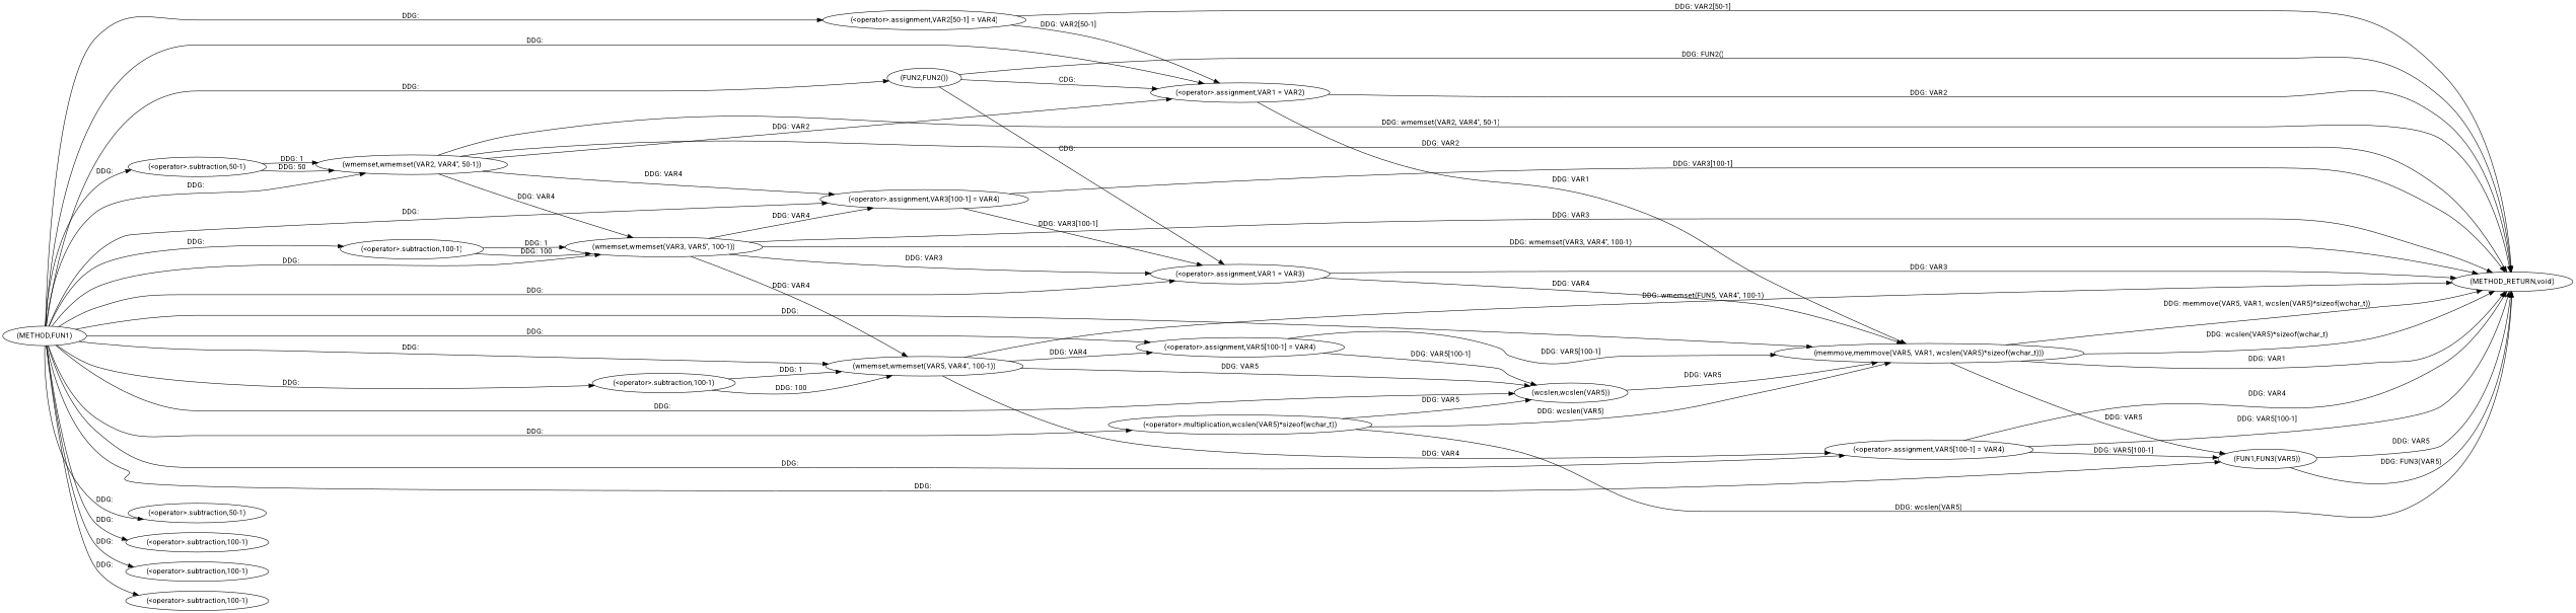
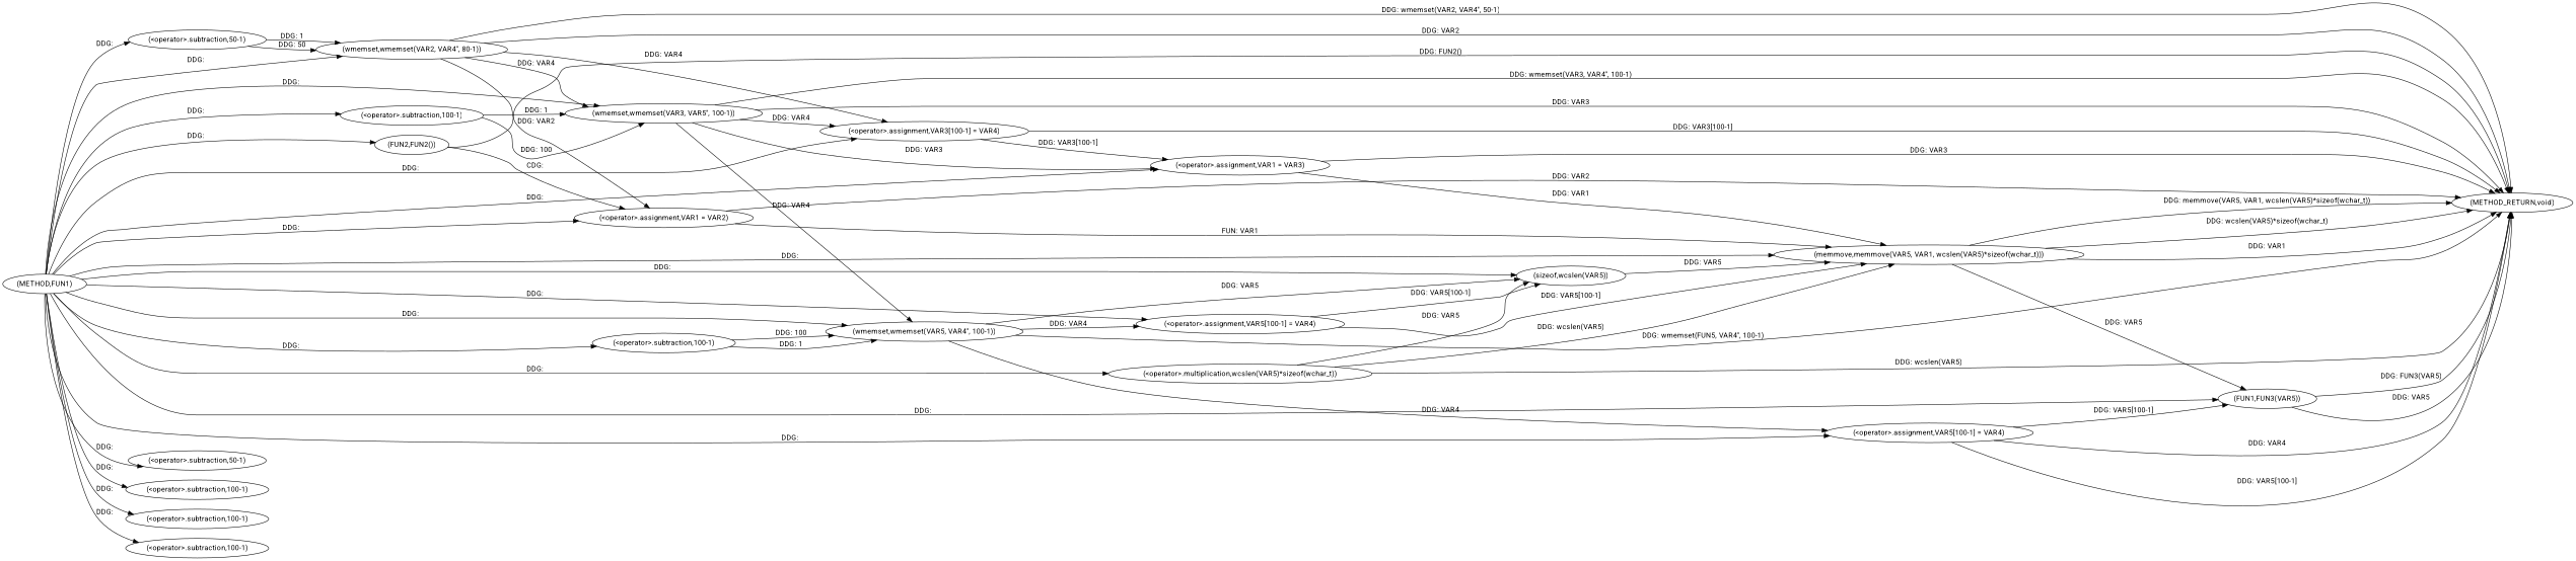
  digraph {
    fontname=Roboto
    rankdir=LR
    node [fontname=Roboto]
    edge [fontname=Roboto]
    n1 [label="(METHOD,FUN1)"]
-   n2 [label="(wmemset,wmemset(VAR2, VAR4'', 50-1))"]
+   n2 [label="(wmemset,wmemset(VAR2, VAR4'', 80-1))"]
    n3 [label="(<operator>.subtraction,50-1)"]
-   n4 [label="(<operator>.assignment,VAR2[50-1] = VAR4)"]
    n5 [label="(<operator>.subtraction,50-1)"]
    n6 [label="(wmemset,wmemset(VAR3, VAR5'', 100-1))"]
    n7 [label="(<operator>.subtraction,100-1)"]
    n8 [label="(<operator>.assignment,VAR3[100-1] = VAR4)"]
    n9 [label="(<operator>.subtraction,100-1)"]
    n10 [label="(FUN2,FUN2())"]
    n11 [label="(<operator>.assignment,VAR1 = VAR2)"]
    n12 [label="(<operator>.assignment,VAR1 = VAR3)"]
    n13 [label="(wmemset,wmemset(VAR5, VAR4'', 100-1))"]
    n14 [label="(<operator>.subtraction,100-1)"]
    n15 [label="(<operator>.assignment,VAR5[100-1] = VAR4)"]
    n16 [label="(<operator>.subtraction,100-1)"]
    n17 [label="(memmove,memmove(VAR5, VAR1, wcslen(VAR5)*sizeof(wchar_t)))"]
    n18 [label="(<operator>.multiplication,wcslen(VAR5)*sizeof(wchar_t))"]
-   n19 [label="(wcslen,wcslen(VAR5))"]
+   n19 [label="(sizeof,wcslen(VAR5))"]
    n20 [label="(<operator>.assignment,VAR5[100-1] = VAR4)"]
    n21 [label="(<operator>.subtraction,100-1)"]
    n22 [label="(FUN1,FUN3(VAR5))"]
    n23 [label="(METHOD_RETURN,void)"]
    n1 -> n2 [label="DDG: "]
    n1 -> n3 [label="DDG: "]
-   n1 -> n4 [label="DDG: "]
    n1 -> n5 [label="DDG: "]
    n1 -> n6 [label="DDG: "]
    n1 -> n7 [label="DDG: "]
    n1 -> n8 [label="DDG: "]
    n1 -> n9 [label="DDG: "]
    n1 -> n10 [label="DDG: "]
    n1 -> n11 [label="DDG: "]
    n1 -> n12 [label="DDG: "]
    n1 -> n13 [label="DDG: "]
    n1 -> n14 [label="DDG: "]
    n1 -> n15 [label="DDG: "]
    n1 -> n16 [label="DDG: "]
    n1 -> n17 [label="DDG: "]
    n1 -> n18 [label="DDG: "]
    n1 -> n19 [label="DDG: "]
    n1 -> n20 [label="DDG: "]
    n1 -> n21 [label="DDG: "]
    n1 -> n22 [label="DDG: "]
    n2 -> n6 [label="DDG: VAR4"]
    n2 -> n8 [label="DDG: VAR4"]
    n2 -> n11 [label="DDG: VAR2"]
    n2 -> n23 [label="DDG: wmemset(VAR2, VAR4'', 50-1)"]
    n2 -> n23 [label="DDG: VAR2"]
    n3 -> n2 [label="DDG: 50"]
    n3 -> n2 [label="DDG: 1"]
-   n4 -> n11 [label="DDG: VAR2[50-1]"]
-   n4 -> n23 [label="DDG: VAR2[50-1]"]
    n6 -> n8 [label="DDG: VAR4"]
    n6 -> n12 [label="DDG: VAR3"]
    n6 -> n13 [label="DDG: VAR4"]
    n6 -> n23 [label="DDG: wmemset(VAR3, VAR4'', 100-1)"]
    n6 -> n23 [label="DDG: VAR3"]
    n7 -> n6 [label="DDG: 100"]
    n7 -> n6 [label="DDG: 1"]
    n8 -> n12 [label="DDG: VAR3[100-1]"]
    n8 -> n23 [label="DDG: VAR3[100-1]"]
    n10 -> n11 [label="CDG: "]
-   n10 -> n12 [label="CDG: "]
    n10 -> n23 [label="DDG: FUN2()"]
-   n11 -> n17 [label="DDG: VAR1"]
+   n11 -> n17 [label="FUN: VAR1"]
    n11 -> n23 [label="DDG: VAR2"]
-   n12 -> n17 [label="DDG: VAR4"]
+   n12 -> n17 [label="DDG: VAR1"]
    n12 -> n23 [label="DDG: VAR3"]
    n13 -> n15 [label="DDG: VAR4"]
    n13 -> n19 [label="DDG: VAR5"]
    n13 -> n20 [label="DDG: VAR4"]
    n13 -> n23 [label="DDG: wmemset(FUN5, VAR4'', 100-1)"]
    n14 -> n13 [label="DDG: 100"]
    n14 -> n13 [label="DDG: 1"]
    n15 -> n17 [label="DDG: VAR5[100-1]"]
    n15 -> n19 [label="DDG: VAR5[100-1]"]
    n17 -> n22 [label="DDG: VAR5"]
    n17 -> n23 [label="DDG: VAR1"]
    n17 -> n23 [label="DDG: memmove(VAR5, VAR1, wcslen(VAR5)*sizeof(wchar_t))"]
    n17 -> n23 [label="DDG: wcslen(VAR5)*sizeof(wchar_t)"]
    n18 -> n17 [label="DDG: wcslen(VAR5)"]
    n18 -> n19 [label="DDG: VAR5"]
    n18 -> n23 [label="DDG: wcslen(VAR5)"]
    n19 -> n17 [label="DDG: VAR5"]
    n20 -> n22 [label="DDG: VAR5[100-1]"]
    n20 -> n23 [label="DDG: VAR5[100-1]"]
    n20 -> n23 [label="DDG: VAR4"]
    n22 -> n23 [label="DDG: FUN3(VAR5)"]
    n22 -> n23 [label="DDG: VAR5"]
  }
